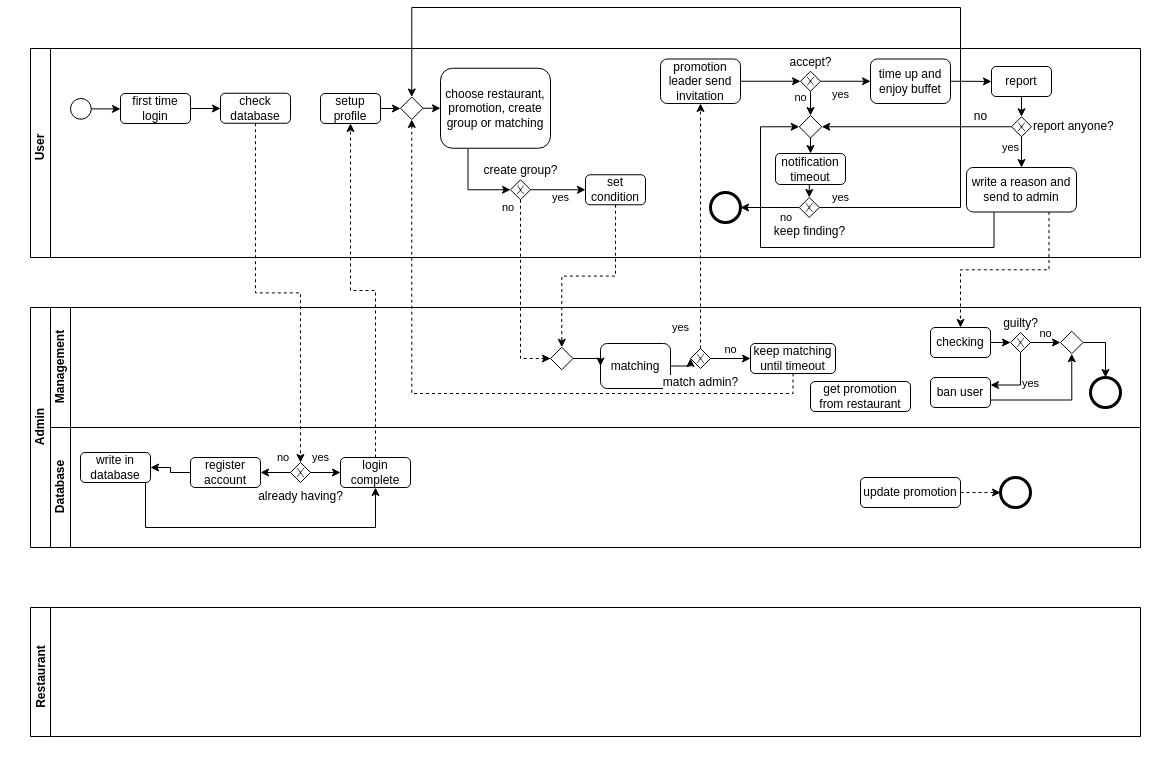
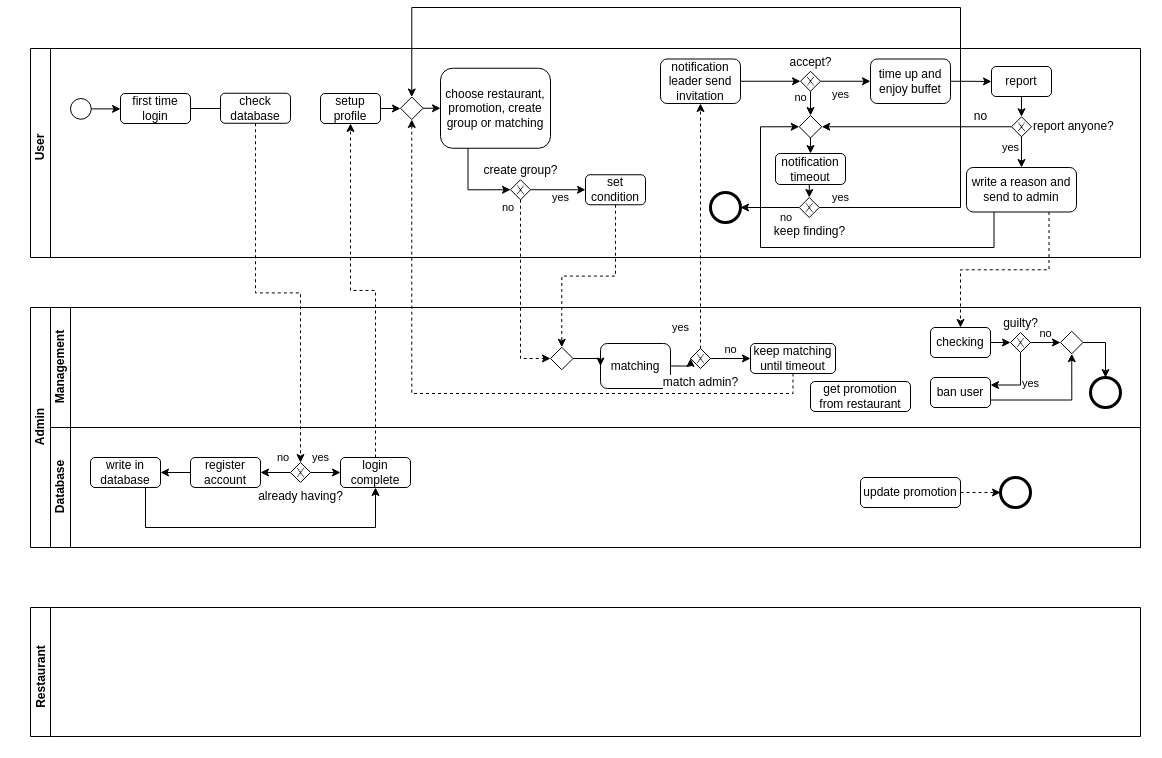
  <mxCell id="0" />
  <mxCell id="1" parent="0" />
  <mxCell id="2" value="Admin" style="swimlane;html=1;childLayout=stackLayout;resizeParent=1;resizeParentMax=0;horizontal=0;startSize=20;horizontalStack=0;" parent="1" vertex="1"><mxGeometry x="30" y="279" width="1110" height="240" as="geometry"><mxRectangle x="30" y="340" width="30" height="60" as="alternateBounds" /></mxGeometry></mxCell>
  <mxCell id="3" value="Management" style="swimlane;html=1;startSize=20;horizontal=0;" parent="2" vertex="1"><mxGeometry x="20" width="1090" height="120" as="geometry" /></mxCell>
  <mxCell id="4" style="edgeStyle=orthogonalEdgeStyle;rounded=0;orthogonalLoop=1;jettySize=auto;html=1;exitX=1;exitY=0.5;exitDx=0;exitDy=0;entryX=0;entryY=0.5;entryDx=0;entryDy=0;align=left;" parent="3" source="5" target="8" edge="1"><mxGeometry relative="1" as="geometry" /></mxCell>
  <mxCell id="5" value="matching" style="shape=ext;rounded=1;html=1;whiteSpace=wrap;" parent="3" vertex="1"><mxGeometry x="550" y="36" width="70" height="45" as="geometry" /></mxCell>
  <mxCell id="6" value="keep matching until timeout" style="shape=ext;rounded=1;html=1;whiteSpace=wrap;" parent="3" vertex="1"><mxGeometry x="700" y="36" width="85" height="30" as="geometry" /></mxCell>
  <mxCell id="7" value="no" style="edgeStyle=orthogonalEdgeStyle;rounded=0;orthogonalLoop=1;jettySize=auto;html=1;exitX=1;exitY=0.5;exitDx=0;exitDy=0;entryX=0;entryY=0.5;entryDx=0;entryDy=0;align=center;labelPosition=center;verticalLabelPosition=top;verticalAlign=bottom;" parent="3" source="8" target="6" edge="1"><mxGeometry relative="1" as="geometry" /></mxCell>
  <mxCell id="8" value="match admin?" style="shape=mxgraph.bpmn.shape;html=1;verticalLabelPosition=bottom;labelBackgroundColor=#ffffff;verticalAlign=top;align=center;perimeter=rhombusPerimeter;background=gateway;outlineConnect=0;outline=none;symbol=exclusiveGw;" parent="3" vertex="1"><mxGeometry x="640" y="41" width="20" height="20" as="geometry" /></mxCell>
  <mxCell id="9" value="get promotion from restaurant" style="shape=ext;rounded=1;html=1;whiteSpace=wrap;" parent="3" vertex="1"><mxGeometry x="760" y="74" width="100" height="30" as="geometry" /></mxCell>
  <mxCell id="10" style="edgeStyle=orthogonalEdgeStyle;rounded=0;orthogonalLoop=1;jettySize=auto;html=1;exitX=1;exitY=0.5;exitDx=0;exitDy=0;entryX=0;entryY=0.5;entryDx=0;entryDy=0;align=left;" parent="3" source="11" target="16" edge="1"><mxGeometry relative="1" as="geometry" /></mxCell>
  <mxCell id="11" value="checking" style="shape=ext;rounded=1;html=1;whiteSpace=wrap;" parent="3" vertex="1"><mxGeometry x="880" y="20" width="60" height="30" as="geometry" /></mxCell>
  <mxCell id="12" style="edgeStyle=orthogonalEdgeStyle;rounded=0;orthogonalLoop=1;jettySize=auto;html=1;exitX=1;exitY=0.75;exitDx=0;exitDy=0;entryX=0.5;entryY=1;entryDx=0;entryDy=0;align=left;" parent="3" source="13" target="18" edge="1"><mxGeometry relative="1" as="geometry" /></mxCell>
  <mxCell id="13" value="ban user" style="shape=ext;rounded=1;html=1;whiteSpace=wrap;" parent="3" vertex="1"><mxGeometry x="880" y="70" width="60" height="30" as="geometry" /></mxCell>
  <mxCell id="14" value="yes" style="edgeStyle=orthogonalEdgeStyle;rounded=0;orthogonalLoop=1;jettySize=auto;html=1;exitX=0.5;exitY=1;exitDx=0;exitDy=0;entryX=1;entryY=0.25;entryDx=0;entryDy=0;align=left;" parent="3" source="16" target="13" edge="1"><mxGeometry relative="1" as="geometry" /></mxCell>
  <mxCell id="15" value="no" style="edgeStyle=orthogonalEdgeStyle;rounded=0;orthogonalLoop=1;jettySize=auto;html=1;exitX=1;exitY=0.5;exitDx=0;exitDy=0;entryX=0;entryY=0.5;entryDx=0;entryDy=0;align=center;labelPosition=center;verticalLabelPosition=top;verticalAlign=bottom;" parent="3" source="16" target="18" edge="1"><mxGeometry relative="1" as="geometry" /></mxCell>
  <mxCell id="16" value="guilty?" style="shape=mxgraph.bpmn.shape;html=1;verticalLabelPosition=top;labelBackgroundColor=#ffffff;verticalAlign=bottom;align=center;perimeter=rhombusPerimeter;background=gateway;outlineConnect=0;outline=none;symbol=exclusiveGw;labelPosition=center;" parent="3" vertex="1"><mxGeometry x="960" y="25" width="20" height="20" as="geometry" /></mxCell>
  <mxCell id="17" style="edgeStyle=orthogonalEdgeStyle;rounded=0;orthogonalLoop=1;jettySize=auto;html=1;exitX=1;exitY=0.5;exitDx=0;exitDy=0;entryX=0.5;entryY=0;entryDx=0;entryDy=0;align=left;" parent="3" source="18" target="19" edge="1"><mxGeometry relative="1" as="geometry" /></mxCell>
  <mxCell id="18" value="" style="rhombus;whiteSpace=wrap;html=1;align=center;" parent="3" vertex="1"><mxGeometry x="1010" y="23.75" width="22.5" height="22.5" as="geometry" /></mxCell>
  <mxCell id="19" value="" style="shape=mxgraph.bpmn.shape;html=1;verticalLabelPosition=bottom;labelBackgroundColor=#ffffff;verticalAlign=top;align=center;perimeter=ellipsePerimeter;outlineConnect=0;outline=end;symbol=general;" parent="3" vertex="1"><mxGeometry x="1040" y="70" width="30" height="30" as="geometry" /></mxCell>
  <mxCell id="20" value="" style="rhombus;whiteSpace=wrap;html=1;align=center;" parent="3" vertex="1"><mxGeometry x="500" y="39.75" width="22.5" height="22.5" as="geometry" /></mxCell>
  <mxCell id="21" style="edgeStyle=orthogonalEdgeStyle;rounded=0;orthogonalLoop=1;jettySize=auto;html=1;exitX=1;exitY=0.5;exitDx=0;exitDy=0;entryX=0;entryY=0.5;entryDx=0;entryDy=0;align=left;" parent="3" source="20" target="5" edge="1"><mxGeometry relative="1" as="geometry" /></mxCell>
  <mxCell id="22" value="Database" style="swimlane;html=1;startSize=20;horizontal=0;" parent="2" vertex="1"><mxGeometry x="20" y="120" width="1090" height="120" as="geometry" /></mxCell>
  <mxCell id="23" style="edgeStyle=orthogonalEdgeStyle;rounded=0;orthogonalLoop=1;jettySize=auto;html=1;exitX=0;exitY=0.5;exitDx=0;exitDy=0;entryX=1;entryY=0.5;entryDx=0;entryDy=0;align=left;" parent="22" source="24" target="30" edge="1"><mxGeometry relative="1" as="geometry" /></mxCell>
  <mxCell id="24" value="register account" style="shape=ext;rounded=1;html=1;whiteSpace=wrap;" parent="22" vertex="1"><mxGeometry x="140" y="30" width="70" height="30" as="geometry" /></mxCell>
  <mxCell id="25" value="yes" style="edgeStyle=orthogonalEdgeStyle;rounded=0;orthogonalLoop=1;jettySize=auto;html=1;exitX=1;exitY=0.5;exitDx=0;exitDy=0;entryX=0;entryY=0.5;entryDx=0;entryDy=0;align=left;" parent="22" source="27" target="28" edge="1"><mxGeometry x="-1" y="15" relative="1" as="geometry"><mxPoint as="offset" /></mxGeometry></mxCell>
  <mxCell id="26" value="no" style="edgeStyle=orthogonalEdgeStyle;rounded=0;orthogonalLoop=1;jettySize=auto;html=1;exitX=0;exitY=0.5;exitDx=0;exitDy=0;entryX=1;entryY=0.5;entryDx=0;entryDy=0;align=left;" parent="22" source="27" target="24" edge="1"><mxGeometry y="-15" relative="1" as="geometry"><mxPoint as="offset" /></mxGeometry></mxCell>
  <mxCell id="27" value="already having?" style="shape=mxgraph.bpmn.shape;html=1;verticalLabelPosition=bottom;labelBackgroundColor=#ffffff;verticalAlign=top;align=center;perimeter=rhombusPerimeter;background=gateway;outlineConnect=0;outline=none;symbol=exclusiveGw;" parent="22" vertex="1"><mxGeometry x="240" y="35" width="20" height="20" as="geometry" /></mxCell>
  <mxCell id="28" value="login complete" style="shape=ext;rounded=1;html=1;whiteSpace=wrap;" parent="22" vertex="1"><mxGeometry x="290" y="30" width="70" height="30" as="geometry" /></mxCell>
  <mxCell id="29" style="edgeStyle=orthogonalEdgeStyle;rounded=0;orthogonalLoop=1;jettySize=auto;html=1;exitX=0.5;exitY=1;exitDx=0;exitDy=0;entryX=0.5;entryY=1;entryDx=0;entryDy=0;align=left;" parent="22" source="30" target="28" edge="1"><mxGeometry relative="1" as="geometry"><Array as="points"><mxPoint x="95" y="100" /><mxPoint x="325" y="100" /></Array></mxGeometry></mxCell>
- <mxCell id="30" value="write in database" style="shape=ext;rounded=1;html=1;whiteSpace=wrap;" parent="22" vertex="1"><mxGeometry x="30" y="25" width="70" height="30" as="geometry" /></mxCell>
+ <mxCell id="30" value="write in database" style="shape=ext;rounded=1;html=1;whiteSpace=wrap;" parent="22" vertex="1"><mxGeometry x="40" y="30" width="70" height="30" as="geometry" /></mxCell>
  <mxCell id="31" style="edgeStyle=orthogonalEdgeStyle;rounded=0;orthogonalLoop=1;jettySize=auto;html=1;exitX=1;exitY=0.5;exitDx=0;exitDy=0;entryX=0;entryY=0.5;entryDx=0;entryDy=0;dashed=1;align=left;" parent="22" source="32" target="33" edge="1"><mxGeometry relative="1" as="geometry" /></mxCell>
  <mxCell id="32" value="update promotion" style="shape=ext;rounded=1;html=1;whiteSpace=wrap;" parent="22" vertex="1"><mxGeometry x="810" y="50" width="100" height="30" as="geometry" /></mxCell>
  <mxCell id="33" value="" style="shape=mxgraph.bpmn.shape;html=1;verticalLabelPosition=bottom;labelBackgroundColor=#ffffff;verticalAlign=top;align=center;perimeter=ellipsePerimeter;outlineConnect=0;outline=end;symbol=general;" parent="22" vertex="1"><mxGeometry x="950" y="50" width="30" height="30" as="geometry" /></mxCell>
  <mxCell id="34" value="" style="swimlane;startSize=20;direction=north;horizontal=1;verticalAlign=bottom;labelPosition=center;verticalLabelPosition=top;align=center;labelBackgroundColor=none;" parent="1" vertex="1"><mxGeometry x="30" y="20" width="1110" height="209" as="geometry"><mxRectangle x="40" y="81" width="60" height="20" as="alternateBounds" /></mxGeometry></mxCell>
- <mxCell id="35" style="edgeStyle=orthogonalEdgeStyle;rounded=0;orthogonalLoop=1;jettySize=auto;html=1;exitX=1;exitY=0.5;exitDx=0;exitDy=0;entryX=0;entryY=0.5;entryDx=0;entryDy=0;" parent="34" source="36" target="39" edge="1"><mxGeometry relative="1" as="geometry" /></mxCell>
+ <mxCell id="35" style="edgeStyle=orthogonalEdgeStyle;rounded=0;orthogonalLoop=1;jettySize=auto;html=1;exitX=1;exitY=0.5;exitDx=0;exitDy=0;entryX=0;entryY=0.5;entryDx=0;entryDy=0;endArrow=none;" parent="34" source="36" target="39" edge="1"><mxGeometry relative="1" as="geometry" /></mxCell>
  <mxCell id="36" value="first time&lt;br&gt;login" style="shape=ext;rounded=1;html=1;whiteSpace=wrap;" parent="34" vertex="1"><mxGeometry x="90" y="45" width="70" height="30" as="geometry" /></mxCell>
  <mxCell id="37" style="edgeStyle=orthogonalEdgeStyle;rounded=0;orthogonalLoop=1;jettySize=auto;html=1;exitX=1;exitY=0.5;exitDx=0;exitDy=0;entryX=0;entryY=0.5;entryDx=0;entryDy=0;" parent="34" source="38" target="36" edge="1"><mxGeometry relative="1" as="geometry" /></mxCell>
  <mxCell id="38" value="" style="shape=mxgraph.bpmn.shape;html=1;verticalLabelPosition=bottom;labelBackgroundColor=#ffffff;verticalAlign=top;align=center;perimeter=ellipsePerimeter;outlineConnect=0;outline=standard;symbol=general;" parent="34" vertex="1"><mxGeometry x="40" y="50" width="20.75" height="20.75" as="geometry" /></mxCell>
  <mxCell id="39" value="check&lt;br&gt;database" style="shape=ext;rounded=1;html=1;whiteSpace=wrap;" parent="34" vertex="1"><mxGeometry x="190" y="44.75" width="70" height="30" as="geometry" /></mxCell>
  <mxCell id="40" style="edgeStyle=orthogonalEdgeStyle;rounded=0;orthogonalLoop=1;jettySize=auto;html=1;exitX=1;exitY=0.5;exitDx=0;exitDy=0;entryX=0;entryY=0.5;entryDx=0;entryDy=0;" parent="34" source="41" target="45" edge="1"><mxGeometry relative="1" as="geometry" /></mxCell>
  <mxCell id="41" value="setup&lt;br&gt;profile" style="shape=ext;rounded=1;html=1;whiteSpace=wrap;" parent="34" vertex="1"><mxGeometry x="290" y="45" width="60" height="30" as="geometry" /></mxCell>
  <mxCell id="42" style="edgeStyle=orthogonalEdgeStyle;rounded=0;orthogonalLoop=1;jettySize=auto;html=1;exitX=0.25;exitY=1;exitDx=0;exitDy=0;entryX=0;entryY=0.5;entryDx=0;entryDy=0;" parent="34" source="43" target="47" edge="1"><mxGeometry relative="1" as="geometry" /></mxCell>
  <mxCell id="43" value="choose restaurant,&lt;br&gt;promotion, create group or matching" style="shape=ext;rounded=1;html=1;whiteSpace=wrap;" parent="34" vertex="1"><mxGeometry x="410" y="19.75" width="110" height="80" as="geometry" /></mxCell>
  <mxCell id="44" style="edgeStyle=orthogonalEdgeStyle;rounded=0;orthogonalLoop=1;jettySize=auto;html=1;exitX=1;exitY=0.5;exitDx=0;exitDy=0;entryX=0;entryY=0.5;entryDx=0;entryDy=0;" parent="34" source="45" target="43" edge="1"><mxGeometry relative="1" as="geometry" /></mxCell>
  <mxCell id="45" value="" style="rhombus;whiteSpace=wrap;html=1;align=center;" parent="34" vertex="1"><mxGeometry x="370" y="48.5" width="22.5" height="22.5" as="geometry" /></mxCell>
  <mxCell id="46" value="yes" style="edgeStyle=orthogonalEdgeStyle;rounded=0;orthogonalLoop=1;jettySize=auto;html=1;exitX=1;exitY=0.5;exitDx=0;exitDy=0;entryX=0;entryY=0.5;entryDx=0;entryDy=0;" parent="34" source="47" target="55" edge="1"><mxGeometry x="0.091" y="-8" relative="1" as="geometry"><mxPoint as="offset" /></mxGeometry></mxCell>
  <mxCell id="47" value="create group?" style="shape=mxgraph.bpmn.shape;html=1;verticalLabelPosition=top;labelBackgroundColor=#ffffff;verticalAlign=bottom;align=center;perimeter=rhombusPerimeter;background=gateway;outlineConnect=0;outline=none;symbol=exclusiveGw;labelPosition=center;" parent="34" vertex="1"><mxGeometry x="480" y="131.25" width="20" height="20" as="geometry" /></mxCell>
  <mxCell id="48" style="edgeStyle=orthogonalEdgeStyle;rounded=0;orthogonalLoop=1;jettySize=auto;html=1;exitX=1;exitY=0.5;exitDx=0;exitDy=0;entryX=0;entryY=0.5;entryDx=0;entryDy=0;" parent="34" source="49" target="52" edge="1"><mxGeometry relative="1" as="geometry" /></mxCell>
- <mxCell id="49" value="promotion&lt;br&gt;leader send invitation" style="shape=ext;rounded=1;html=1;whiteSpace=wrap;" parent="34" vertex="1"><mxGeometry x="630" y="10.5" width="80" height="44.5" as="geometry" /></mxCell>
+ <mxCell id="49" value="notification&lt;br&gt;leader send invitation" style="shape=ext;rounded=1;html=1;whiteSpace=wrap;" parent="34" vertex="1"><mxGeometry x="630" y="10.5" width="80" height="44.5" as="geometry" /></mxCell>
  <mxCell id="50" value="no" style="edgeStyle=orthogonalEdgeStyle;rounded=0;orthogonalLoop=1;jettySize=auto;html=1;exitX=0.5;exitY=1;exitDx=0;exitDy=0;entryX=0.5;entryY=0;entryDx=0;entryDy=0;" parent="34" source="52" target="54" edge="1"><mxGeometry x="-0.484" y="-10" relative="1" as="geometry"><mxPoint as="offset" /></mxGeometry></mxCell>
  <mxCell id="51" value="yes" style="edgeStyle=orthogonalEdgeStyle;rounded=0;orthogonalLoop=1;jettySize=auto;html=1;exitX=1;exitY=0.5;exitDx=0;exitDy=0;entryX=0;entryY=0.5;entryDx=0;entryDy=0;align=center;labelPosition=center;verticalLabelPosition=bottom;verticalAlign=top;" parent="34" source="52" target="57" edge="1"><mxGeometry x="-0.2" relative="1" as="geometry"><mxPoint as="offset" /></mxGeometry></mxCell>
  <mxCell id="52" value="accept?" style="shape=mxgraph.bpmn.shape;html=1;verticalLabelPosition=top;labelBackgroundColor=#ffffff;verticalAlign=bottom;align=center;perimeter=rhombusPerimeter;background=gateway;outlineConnect=0;outline=none;symbol=exclusiveGw;labelPosition=center;" parent="34" vertex="1"><mxGeometry x="770" y="22.75" width="20" height="20" as="geometry" /></mxCell>
  <mxCell id="53" style="edgeStyle=orthogonalEdgeStyle;rounded=0;orthogonalLoop=1;jettySize=auto;html=1;exitX=0.5;exitY=1;exitDx=0;exitDy=0;entryX=0.5;entryY=0;entryDx=0;entryDy=0;" parent="34" source="54" target="59" edge="1"><mxGeometry relative="1" as="geometry" /></mxCell>
  <mxCell id="54" value="" style="rhombus;whiteSpace=wrap;html=1;align=center;" parent="34" vertex="1"><mxGeometry x="768.75" y="67" width="22.5" height="22.5" as="geometry" /></mxCell>
  <mxCell id="55" value="set condition" style="shape=ext;rounded=1;html=1;whiteSpace=wrap;" parent="34" vertex="1"><mxGeometry x="555" y="126.25" width="60" height="30" as="geometry" /></mxCell>
  <mxCell id="56" style="edgeStyle=orthogonalEdgeStyle;rounded=0;orthogonalLoop=1;jettySize=auto;html=1;exitX=1;exitY=0.5;exitDx=0;exitDy=0;entryX=0;entryY=0.5;entryDx=0;entryDy=0;" parent="34" source="57" target="65" edge="1"><mxGeometry relative="1" as="geometry" /></mxCell>
  <mxCell id="57" value="time up and enjoy buffet" style="shape=ext;rounded=1;html=1;whiteSpace=wrap;" parent="34" vertex="1"><mxGeometry x="840" y="10.5" width="80" height="44.5" as="geometry" /></mxCell>
  <mxCell id="58" style="edgeStyle=orthogonalEdgeStyle;rounded=0;orthogonalLoop=1;jettySize=auto;html=1;exitX=0.5;exitY=1;exitDx=0;exitDy=0;entryX=0.5;entryY=0;entryDx=0;entryDy=0;" parent="34" source="59" target="62" edge="1"><mxGeometry relative="1" as="geometry" /></mxCell>
  <mxCell id="59" value="notification timeout" style="shape=ext;rounded=1;html=1;whiteSpace=wrap;" parent="34" vertex="1"><mxGeometry x="745" y="105" width="70" height="31" as="geometry" /></mxCell>
  <mxCell id="60" value="no" style="edgeStyle=orthogonalEdgeStyle;rounded=0;orthogonalLoop=1;jettySize=auto;html=1;exitX=0;exitY=0.5;exitDx=0;exitDy=0;entryX=1;entryY=0.5;entryDx=0;entryDy=0;labelPosition=right;verticalLabelPosition=middle;align=left;verticalAlign=middle;" parent="34" source="62" target="63" edge="1"><mxGeometry x="-0.27" y="10" relative="1" as="geometry"><mxPoint as="offset" /></mxGeometry></mxCell>
  <mxCell id="61" value="yes" style="edgeStyle=orthogonalEdgeStyle;rounded=0;orthogonalLoop=1;jettySize=auto;html=1;exitX=1;exitY=0.5;exitDx=0;exitDy=0;entryX=0.5;entryY=0;entryDx=0;entryDy=0;" parent="34" source="62" target="45" edge="1"><mxGeometry x="-0.957" y="10" relative="1" as="geometry"><Array as="points"><mxPoint x="930" y="159" /><mxPoint x="930" y="-41" /><mxPoint x="381" y="-41" /></Array><mxPoint as="offset" /></mxGeometry></mxCell>
  <mxCell id="62" value="keep finding?" style="shape=mxgraph.bpmn.shape;html=1;verticalLabelPosition=bottom;labelBackgroundColor=#ffffff;verticalAlign=top;align=center;perimeter=rhombusPerimeter;background=gateway;outlineConnect=0;outline=none;symbol=exclusiveGw;" parent="34" vertex="1"><mxGeometry x="768.75" y="149" width="20" height="20" as="geometry" /></mxCell>
  <mxCell id="63" value="" style="shape=mxgraph.bpmn.shape;html=1;verticalLabelPosition=bottom;labelBackgroundColor=#ffffff;verticalAlign=top;align=center;perimeter=ellipsePerimeter;outlineConnect=0;outline=end;symbol=general;" parent="34" vertex="1"><mxGeometry x="680" y="144" width="30" height="30" as="geometry" /></mxCell>
  <mxCell id="64" style="edgeStyle=orthogonalEdgeStyle;rounded=0;orthogonalLoop=1;jettySize=auto;html=1;exitX=0.5;exitY=1;exitDx=0;exitDy=0;entryX=0.5;entryY=0;entryDx=0;entryDy=0;align=left;" parent="34" source="65" target="69" edge="1"><mxGeometry relative="1" as="geometry" /></mxCell>
  <mxCell id="65" value="report" style="shape=ext;rounded=1;html=1;whiteSpace=wrap;" parent="34" vertex="1"><mxGeometry x="961" y="18" width="60" height="30" as="geometry" /></mxCell>
  <mxCell id="66" value="yes" style="edgeStyle=orthogonalEdgeStyle;rounded=0;orthogonalLoop=1;jettySize=auto;html=1;exitX=0.5;exitY=1;exitDx=0;exitDy=0;entryX=0.5;entryY=0;entryDx=0;entryDy=0;labelPosition=right;verticalLabelPosition=middle;align=left;verticalAlign=middle;" parent="34" source="69" target="71" edge="1"><mxGeometry x="-0.301" y="-21" relative="1" as="geometry"><mxPoint as="offset" /></mxGeometry></mxCell>
  <mxCell id="67" style="edgeStyle=orthogonalEdgeStyle;rounded=0;orthogonalLoop=1;jettySize=auto;html=1;exitX=0;exitY=0.5;exitDx=0;exitDy=0;entryX=1;entryY=0.5;entryDx=0;entryDy=0;align=left;" parent="34" source="69" target="54" edge="1"><mxGeometry relative="1" as="geometry" /></mxCell>
  <mxCell id="68" value="no" style="text;html=1;align=center;verticalAlign=middle;resizable=0;points=[];labelBackgroundColor=#ffffff;" parent="67" vertex="1" connectable="0"><mxGeometry x="-0.699" y="-1" relative="1" as="geometry"><mxPoint x="-2.72" y="-10.25" as="offset" /></mxGeometry></mxCell>
  <mxCell id="69" value="report anyone?" style="shape=mxgraph.bpmn.shape;html=1;verticalLabelPosition=middle;labelBackgroundColor=#ffffff;verticalAlign=middle;align=left;perimeter=rhombusPerimeter;background=gateway;outlineConnect=0;outline=none;symbol=exclusiveGw;labelPosition=right;" parent="34" vertex="1"><mxGeometry x="981" y="68.25" width="20" height="20" as="geometry" /></mxCell>
  <mxCell id="70" style="edgeStyle=orthogonalEdgeStyle;rounded=0;orthogonalLoop=1;jettySize=auto;html=1;exitX=0.25;exitY=1;exitDx=0;exitDy=0;entryX=0;entryY=0.5;entryDx=0;entryDy=0;" parent="34" source="71" target="54" edge="1"><mxGeometry relative="1" as="geometry"><Array as="points"><mxPoint x="963" y="199" /><mxPoint x="730" y="199" /><mxPoint x="730" y="78" /></Array></mxGeometry></mxCell>
  <mxCell id="71" value="write a reason and send to admin" style="shape=ext;rounded=1;html=1;whiteSpace=wrap;" parent="34" vertex="1"><mxGeometry x="936" y="119" width="110" height="44.5" as="geometry" /></mxCell>
  <mxCell id="72" value="User" style="text;html=1;strokeColor=none;fillColor=none;align=center;verticalAlign=middle;whiteSpace=wrap;rounded=0;labelBackgroundColor=none;rotation=-90;fontStyle=1" parent="34" vertex="1"><mxGeometry x="-10" y="89" width="40" height="20" as="geometry" /></mxCell>
  <mxCell id="73" value="" style="swimlane;startSize=20;direction=north;horizontal=1;verticalAlign=middle;labelPosition=center;verticalLabelPosition=middle;align=center;labelBackgroundColor=none;" parent="1" vertex="1"><mxGeometry x="30" y="579" width="1110" height="129" as="geometry"><mxRectangle x="40" y="81" width="60" height="20" as="alternateBounds" /></mxGeometry></mxCell>
  <mxCell id="74" value="Restaurant" style="text;html=1;strokeColor=none;fillColor=none;align=center;verticalAlign=middle;whiteSpace=wrap;rounded=0;labelBackgroundColor=none;rotation=-90;fontStyle=1" parent="73" vertex="1"><mxGeometry x="-10" y="59.5" width="40" height="20" as="geometry" /></mxCell>
  <mxCell id="75" style="edgeStyle=orthogonalEdgeStyle;rounded=0;orthogonalLoop=1;jettySize=auto;html=1;exitX=0.5;exitY=1;exitDx=0;exitDy=0;entryX=0.5;entryY=0;entryDx=0;entryDy=0;dashed=1;" parent="1" source="39" target="27" edge="1"><mxGeometry relative="1" as="geometry" /></mxCell>
  <mxCell id="76" style="edgeStyle=orthogonalEdgeStyle;rounded=0;orthogonalLoop=1;jettySize=auto;html=1;exitX=0.5;exitY=0;exitDx=0;exitDy=0;entryX=0.5;entryY=1;entryDx=0;entryDy=0;dashed=1;" parent="1" source="28" target="41" edge="1"><mxGeometry relative="1" as="geometry" /></mxCell>
  <mxCell id="77" style="edgeStyle=orthogonalEdgeStyle;rounded=0;orthogonalLoop=1;jettySize=auto;html=1;exitX=0.5;exitY=1;exitDx=0;exitDy=0;entryX=0.5;entryY=1;entryDx=0;entryDy=0;dashed=1;" parent="1" source="6" target="45" edge="1"><mxGeometry relative="1" as="geometry" /></mxCell>
  <mxCell id="78" value="yes" style="edgeStyle=orthogonalEdgeStyle;rounded=0;orthogonalLoop=1;jettySize=auto;html=1;exitX=0.5;exitY=0;exitDx=0;exitDy=0;entryX=0.5;entryY=1;entryDx=0;entryDy=0;dashed=1;" parent="1" source="8" target="49" edge="1"><mxGeometry x="-0.829" y="20" relative="1" as="geometry"><Array as="points"><mxPoint x="700" y="75" /></Array><mxPoint as="offset" /></mxGeometry></mxCell>
  <mxCell id="79" style="edgeStyle=orthogonalEdgeStyle;rounded=0;orthogonalLoop=1;jettySize=auto;html=1;exitX=0.75;exitY=1;exitDx=0;exitDy=0;entryX=0.5;entryY=0;entryDx=0;entryDy=0;dashed=1;" parent="1" source="71" target="11" edge="1"><mxGeometry relative="1" as="geometry" /></mxCell>
  <mxCell id="80" style="edgeStyle=orthogonalEdgeStyle;rounded=0;orthogonalLoop=1;jettySize=auto;html=1;exitX=0.5;exitY=1;exitDx=0;exitDy=0;entryX=0.5;entryY=0;entryDx=0;entryDy=0;dashed=1;align=left;" parent="1" source="55" target="20" edge="1"><mxGeometry relative="1" as="geometry" /></mxCell>
  <mxCell id="81" value="no" style="edgeStyle=orthogonalEdgeStyle;rounded=0;orthogonalLoop=1;jettySize=auto;html=1;exitX=0.5;exitY=1;exitDx=0;exitDy=0;entryX=0;entryY=0.5;entryDx=0;entryDy=0;dashed=1;align=left;" parent="1" source="47" target="20" edge="1"><mxGeometry x="-0.918" y="-20" relative="1" as="geometry"><mxPoint as="offset" /></mxGeometry></mxCell>
